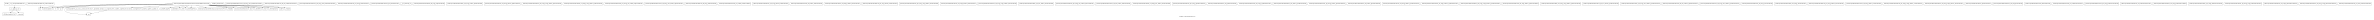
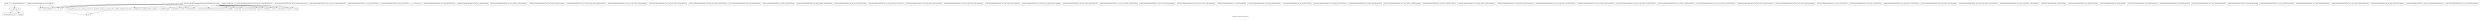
  digraph {
    fontname="IBM Plex Sans"
    label="Call graph: ComputeNonbondedUtil.ll"
    node [fontname="IBM Plex Sans" shape=record]
    edge [fontname="IBM Plex Sans"]
    n1 [label="{__cxx_global_var_init}"]
    n2 [label="{_ZNSt8ios_base4InitC1Ev}"]
    n3 [label="{__cxa_atexit}"]
    n4 [label="{llvm.fmuladd.f64}"]
    n5 [label="{sqrt}"]
    n6 [label="{erfc}"]
    n7 [label="{exp}"]
    n8 [label="{pow}"]
    n9 [label="{_ZSt3powIdiEN9__gnu_cxx11__promote_2IT_T0_NS0_9__promoteIS2_Xsr3std12__is_integerIS2_EE7__valueEE6__typeENS4_IS3_Xsr3std12__is_integerIS3_EE7__valueEE6__typeEE6__typeES2_S3_}"]
    n10 [label="{_ZNSt8ios_base4InitD1Ev}"]
    n11 [label="{_ZN20ComputeNonbondedUtil10calc_errorEP9nonbonded}"]
    n12 [label="{_Z8NAMD_bugPKc}"]
    n13 [label="{_ZN20ComputeNonbondedUtil6selectEP13SimParametersP8MoleculeP7LJTable}"]
    n14 [label="{_Z8CkMyRankv}"]
    n15 [label="{_ZdaPv}"]
    n16 [label="{_Z8NAMD_diePKc}"]
    n17 [label="{_ZStlsISt11char_traitsIcEERSt13basic_ostreamIcT_ES5_PKc}"]
    n18 [label="{_ZNSolsEd}"]
+   n19 [label="{llvm.fabs.f64}"]
    n20 [label="{llvm.umul.with.overflow.i64}"]
    n21 [label="{_Znam}"]
    n22 [label="{_Z6CkMyPev}"]
    n23 [label="{_Znwm}"]
    n24 [label="{_ZN7LJTableC1Ev}"]
    n25 [label="{_ZdlPv}"]
    n26 [label="{_ZNSolsEi}"]
    n27 [label="{_ZN20ComputeNonbondedUtil31calc_self_energy_slow_fullelectEP9nonbonded}"]
    n28 [label="{_ZN20ComputeNonbondedUtil24calc_self_slow_fullelectEP9nonbonded}"]
    n29 [label="{_ZN20ComputeNonbondedUtil31calc_pair_energy_slow_fullelectEP9nonbonded}"]
    n30 [label="{_ZN20ComputeNonbondedUtil20calc_pair_energy_lesEP9nonbonded}"]
    n31 [label="{_ZN20ComputeNonbondedUtil13calc_pair_lesEP9nonbonded}"]
    n32 [label="{__gxx_personality_v0}"]
    n33 [label="{_GLOBAL__sub_I_ComputeNonbondedUtil.C}"]
+   n34 [label="{_ZN20ComputeNonbondedUtil20calc_pair_energy_fepEP9nonbonded}"]
    n35 [label="{_ZN20ComputeNonbondedUtil20calc_self_energy_fepEP9nonbonded}"]
    n36 [label="{_ZN20ComputeNonbondedUtil30calc_pair_energy_fullelect_fepEP9nonbonded}"]
    n37 [label="{_ZN20ComputeNonbondedUtil30calc_self_energy_fullelect_fepEP9nonbonded}"]
    n38 [label="{_ZN20ComputeNonbondedUtil36calc_pair_energy_merge_fullelect_fepEP9nonbonded}"]
    n39 [label="{_ZN20ComputeNonbondedUtil36calc_self_energy_merge_fullelect_fepEP9nonbonded}"]
    n40 [label="{_ZN20ComputeNonbondedUtil35calc_pair_energy_slow_fullelect_fepEP9nonbonded}"]
    n41 [label="{_ZN20ComputeNonbondedUtil35calc_self_energy_slow_fullelect_fepEP9nonbonded}"]
    n42 [label="{_ZN20ComputeNonbondedUtil20calc_self_energy_lesEP9nonbonded}"]
    n43 [label="{_ZN20ComputeNonbondedUtil23calc_pair_fullelect_lesEP9nonbonded}"]
    n44 [label="{_ZN20ComputeNonbondedUtil30calc_pair_energy_fullelect_lesEP9nonbonded}"]
    n45 [label="{_ZN20ComputeNonbondedUtil23calc_self_fullelect_lesEP9nonbonded}"]
    n46 [label="{_ZN20ComputeNonbondedUtil30calc_self_energy_fullelect_lesEP9nonbonded}"]
    n47 [label="{_ZN20ComputeNonbondedUtil29calc_pair_merge_fullelect_lesEP9nonbonded}"]
    n48 [label="{_ZN20ComputeNonbondedUtil36calc_pair_energy_merge_fullelect_lesEP9nonbonded}"]
    n49 [label="{_ZN20ComputeNonbondedUtil29calc_self_merge_fullelect_lesEP9nonbonded}"]
    n50 [label="{_ZN20ComputeNonbondedUtil36calc_self_energy_merge_fullelect_lesEP9nonbonded}"]
    n51 [label="{_ZN20ComputeNonbondedUtil28calc_pair_slow_fullelect_lesEP9nonbonded}"]
    n52 [label="{_ZN20ComputeNonbondedUtil35calc_pair_energy_slow_fullelect_lesEP9nonbonded}"]
    n53 [label="{_ZN20ComputeNonbondedUtil28calc_self_slow_fullelect_lesEP9nonbonded}"]
    n54 [label="{_ZN20ComputeNonbondedUtil35calc_self_energy_slow_fullelect_lesEP9nonbonded}"]
+   n55 [label="{_ZN20ComputeNonbondedUtil15calc_pair_pprofEP9nonbonded}"]
    n56 [label="{_ZN20ComputeNonbondedUtil22calc_pair_energy_pprofEP9nonbonded}"]
    n57 [label="{_ZN20ComputeNonbondedUtil15calc_self_pprofEP9nonbonded}"]
    n58 [label="{_ZN20ComputeNonbondedUtil22calc_self_energy_pprofEP9nonbonded}"]
    n59 [label="{_ZN20ComputeNonbondedUtil25calc_pair_fullelect_pprofEP9nonbonded}"]
    n60 [label="{_ZN20ComputeNonbondedUtil32calc_pair_energy_fullelect_pprofEP9nonbonded}"]
    n61 [label="{_ZN20ComputeNonbondedUtil25calc_self_fullelect_pprofEP9nonbonded}"]
    n62 [label="{_ZN20ComputeNonbondedUtil32calc_self_energy_fullelect_pprofEP9nonbonded}"]
    n63 [label="{_ZN20ComputeNonbondedUtil31calc_pair_merge_fullelect_pprofEP9nonbonded}"]
    n64 [label="{_ZN20ComputeNonbondedUtil38calc_pair_energy_merge_fullelect_pprofEP9nonbonded}"]
    n65 [label="{_ZN20ComputeNonbondedUtil31calc_self_merge_fullelect_pprofEP9nonbonded}"]
    n66 [label="{_ZN20ComputeNonbondedUtil38calc_self_energy_merge_fullelect_pprofEP9nonbonded}"]
    n67 [label="{_ZN20ComputeNonbondedUtil30calc_pair_slow_fullelect_pprofEP9nonbonded}"]
    n68 [label="{_ZN20ComputeNonbondedUtil37calc_pair_energy_slow_fullelect_pprofEP9nonbonded}"]
    n69 [label="{_ZN20ComputeNonbondedUtil30calc_self_slow_fullelect_pprofEP9nonbonded}"]
    n70 [label="{_ZN20ComputeNonbondedUtil37calc_self_energy_slow_fullelect_pprofEP9nonbonded}"]
    n71 [label="{_ZN20ComputeNonbondedUtil20calc_pair_energy_intEP9nonbonded}"]
    n72 [label="{_ZN20ComputeNonbondedUtil20calc_self_energy_intEP9nonbonded}"]
    n73 [label="{_ZN20ComputeNonbondedUtil30calc_pair_energy_fullelect_intEP9nonbonded}"]
    n74 [label="{_ZN20ComputeNonbondedUtil30calc_self_energy_fullelect_intEP9nonbonded}"]
    n75 [label="{_ZN20ComputeNonbondedUtil36calc_pair_energy_merge_fullelect_intEP9nonbonded}"]
    n76 [label="{_ZN20ComputeNonbondedUtil36calc_self_energy_merge_fullelect_intEP9nonbonded}"]
    n77 [label="{_ZN20ComputeNonbondedUtil9calc_pairEP9nonbonded}"]
    n78 [label="{_ZN20ComputeNonbondedUtil16calc_pair_energyEP9nonbonded}"]
    n79 [label="{_ZN20ComputeNonbondedUtil9calc_selfEP9nonbonded}"]
+   n80 [label="{_ZN20ComputeNonbondedUtil16calc_self_energyEP9nonbonded}"]
    n81 [label="{_ZN20ComputeNonbondedUtil19calc_pair_fullelectEP9nonbonded}"]
    n82 [label="{_ZN20ComputeNonbondedUtil26calc_pair_energy_fullelectEP9nonbonded}"]
    n83 [label="{_ZN20ComputeNonbondedUtil19calc_self_fullelectEP9nonbonded}"]
    n84 [label="{_ZN20ComputeNonbondedUtil26calc_self_energy_fullelectEP9nonbonded}"]
    n85 [label="{_ZN20ComputeNonbondedUtil25calc_pair_merge_fullelectEP9nonbonded}"]
    n86 [label="{_ZN20ComputeNonbondedUtil32calc_pair_energy_merge_fullelectEP9nonbonded}"]
    n87 [label="{_ZN20ComputeNonbondedUtil25calc_self_merge_fullelectEP9nonbonded}"]
    n88 [label="{_ZN20ComputeNonbondedUtil32calc_self_energy_merge_fullelectEP9nonbonded}"]
    n89 [label="{_ZN20ComputeNonbondedUtil24calc_pair_slow_fullelectEP9nonbonded}"]
    n1 -> n2
    n1 -> n3
    n9 -> n8
    n11 -> n5
    n13 -> n4
    n13 -> n5
    n13 -> n6
    n13 -> n7
    n13 -> n8
    n13 -> n9
    n13 -> n12
    n13 -> n14
    n13 -> n15
    n13 -> n16
    n13 -> n17
    n13 -> n18
+   n13 -> n19
    n13 -> n20
    n13 -> n21
    n13 -> n22
    n13 -> n23
    n13 -> n24
    n13 -> n25
    n13 -> n26
    n33 -> n1
  }
